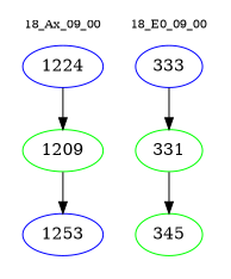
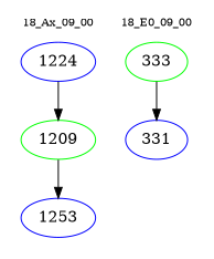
  digraph {
    node [color=blue]
    edge [color=black]
    n1 [label=1224]
    n2 [color=green label=1209]
    n3 [label=1253]
-   n4 [label=333]
-   n5 [color=green label=331]
-   n6 [color=green label=345]
+   n4 [color=green label=333]
+   n5 [label=331]
    subgraph cluster_1 {
      color=white
      fontsize=10
      label="18_Ax_09_00"
      n1
      n2
      n3
    }
    subgraph cluster_2 {
      color=white
      fontsize=10
      label="18_E0_09_00"
      n4
      n5
-     n6
    }
    n1 -> n2
    n2 -> n3
    n4 -> n5
-   n5 -> n6
  }
